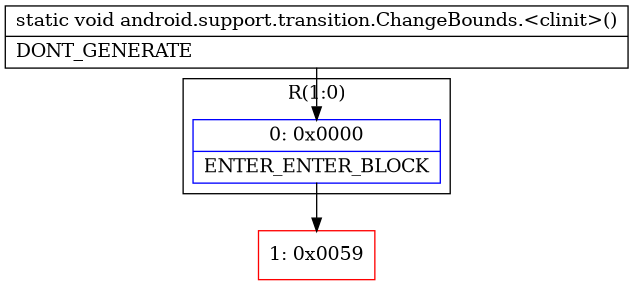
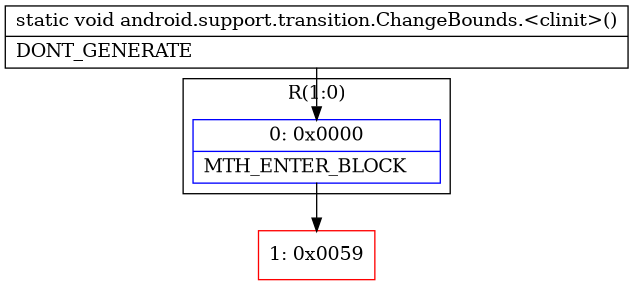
  digraph {
    node [shape=record]
-   n1 [color=blue label="{0\:\ 0x0000|ENTER_ENTER_BLOCK\l}"]
+   n1 [color=blue label="{0\:\ 0x0000|MTH_ENTER_BLOCK\l}"]
    n2 [color=red label="{1\:\ 0x0059}"]
    n3 [label="{static void android.support.transition.ChangeBounds.\<clinit\>()  | DONT_GENERATE\l}"]
    subgraph cluster_1 {
      label="R(1:0)"
      n1
    }
    n1 -> n2
    n3 -> n1
  }
